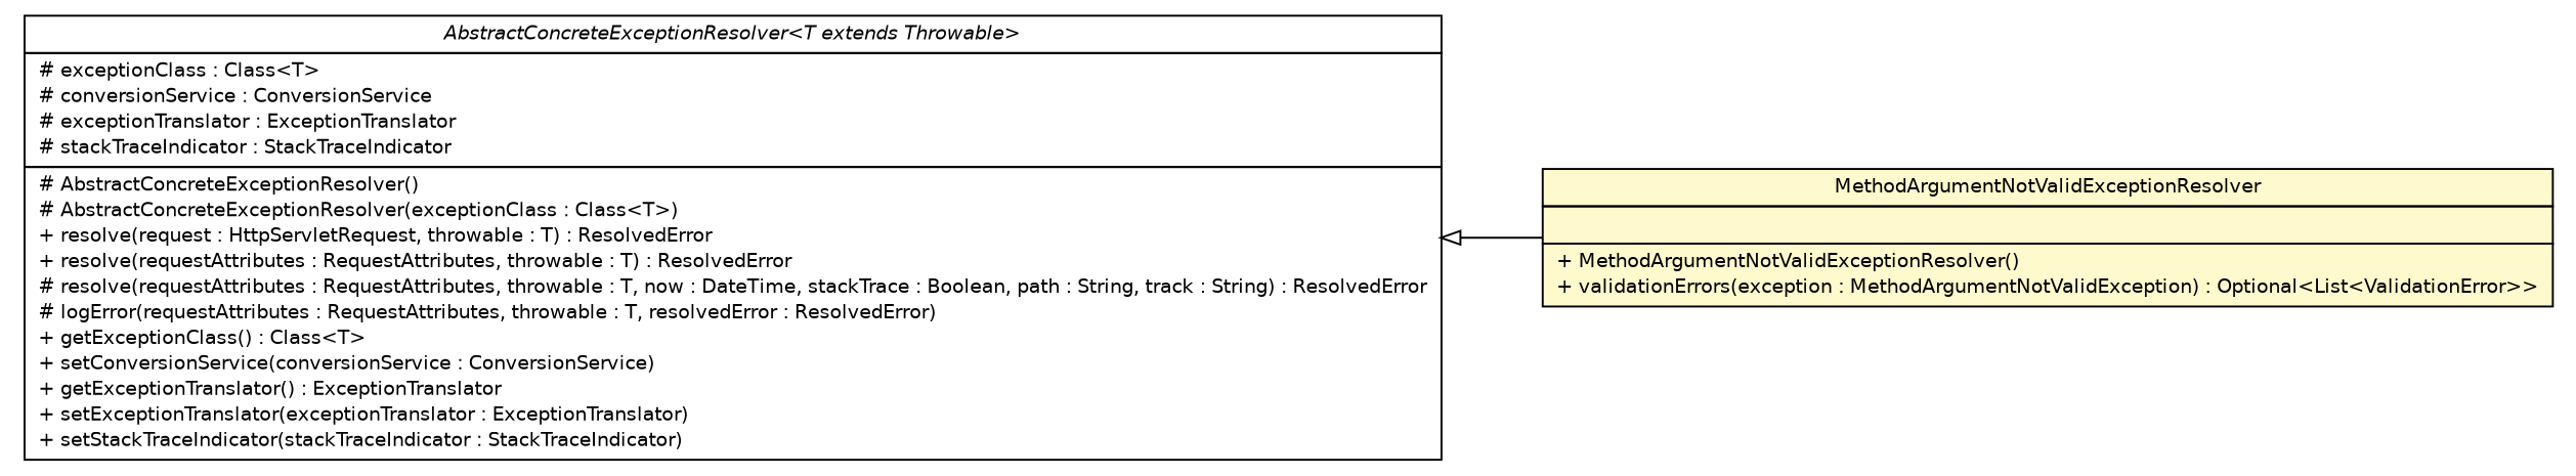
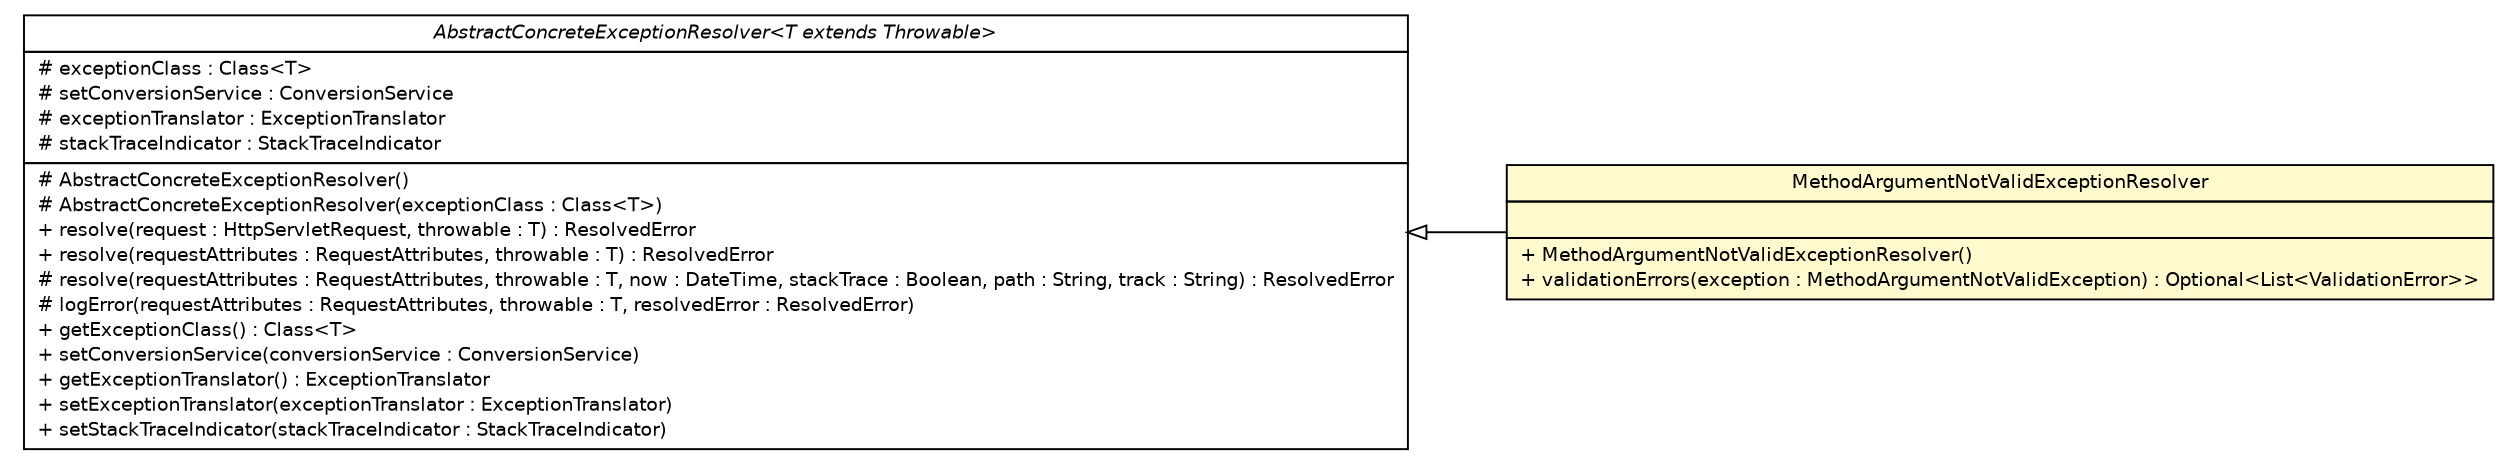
  digraph {
    nodesep=0.25
    ranksep=0.5
    rankdir=LR
    node [fontcolor=black fontname=Helvetica fontsize=10.0 shape=plaintext]
    n1 [label=<<table title="cn.home1.oss.lib.errorhandle.internal.resolver.MethodArgumentNotValidExceptionResolver" border="0" cellborder="1" cellspacing="0" cellpadding="2" port="p" bgcolor="lemonChiffon" href="./MethodArgumentNotValidExceptionResolver.html"> 		<tr><td><table border="0" cellspacing="0" cellpadding="1"> <tr><td align="center" balign="center"> MethodArgumentNotValidExceptionResolver </td></tr> 		</table></td></tr> 		<tr><td><table border="0" cellspacing="0" cellpadding="1"> <tr><td align="left" balign="left">  </td></tr> 		</table></td></tr> 		<tr><td><table border="0" cellspacing="0" cellpadding="1"> <tr><td align="left" balign="left"> + MethodArgumentNotValidExceptionResolver() </td></tr> <tr><td align="left" balign="left"> + validationErrors(exception : MethodArgumentNotValidException) : Optional&lt;List&lt;ValidationError&gt;&gt; </td></tr> 		</table></td></tr> 		</table>>]
-   n2 [label=<<table title="cn.home1.oss.lib.errorhandle.api.AbstractConcreteExceptionResolver" border="0" cellborder="1" cellspacing="0" cellpadding="2" port="p" href="../../api/AbstractConcreteExceptionResolver.html"> 		<tr><td><table border="0" cellspacing="0" cellpadding="1"> <tr><td align="center" balign="center"><font face="Helvetica-Oblique"> AbstractConcreteExceptionResolver&lt;T extends Throwable&gt; </font></td></tr> 		</table></td></tr> 		<tr><td><table border="0" cellspacing="0" cellpadding="1"> <tr><td align="left" balign="left"> # exceptionClass : Class&lt;T&gt; </td></tr> <tr><td align="left" balign="left"> # conversionService : ConversionService </td></tr> <tr><td align="left" balign="left"> # exceptionTranslator : ExceptionTranslator </td></tr> <tr><td align="left" balign="left"> # stackTraceIndicator : StackTraceIndicator </td></tr> 		</table></td></tr> 		<tr><td><table border="0" cellspacing="0" cellpadding="1"> <tr><td align="left" balign="left"> # AbstractConcreteExceptionResolver() </td></tr> <tr><td align="left" balign="left"> # AbstractConcreteExceptionResolver(exceptionClass : Class&lt;T&gt;) </td></tr> <tr><td align="left" balign="left"> + resolve(request : HttpServletRequest, throwable : T) : ResolvedError </td></tr> <tr><td align="left" balign="left"> + resolve(requestAttributes : RequestAttributes, throwable : T) : ResolvedError </td></tr> <tr><td align="left" balign="left"> # resolve(requestAttributes : RequestAttributes, throwable : T, now : DateTime, stackTrace : Boolean, path : String, track : String) : ResolvedError </td></tr> <tr><td align="left" balign="left"> # logError(requestAttributes : RequestAttributes, throwable : T, resolvedError : ResolvedError) </td></tr> <tr><td align="left" balign="left"> + getExceptionClass() : Class&lt;T&gt; </td></tr> <tr><td align="left" balign="left"> + setConversionService(conversionService : ConversionService) </td></tr> <tr><td align="left" balign="left"> + getExceptionTranslator() : ExceptionTranslator </td></tr> <tr><td align="left" balign="left"> + setExceptionTranslator(exceptionTranslator : ExceptionTranslator) </td></tr> <tr><td align="left" balign="left"> + setStackTraceIndicator(stackTraceIndicator : StackTraceIndicator) </td></tr> 		</table></td></tr> 		</table>>]
+   n2 [label=<<table title="cn.home1.oss.lib.errorhandle.api.AbstractConcreteExceptionResolver" border="0" cellborder="1" cellspacing="0" cellpadding="2" port="p" href="../../api/AbstractConcreteExceptionResolver.html"> 		<tr><td><table border="0" cellspacing="0" cellpadding="1"> <tr><td align="center" balign="center"><font face="Helvetica-Oblique"> AbstractConcreteExceptionResolver&lt;T extends Throwable&gt; </font></td></tr> 		</table></td></tr> 		<tr><td><table border="0" cellspacing="0" cellpadding="1"> <tr><td align="left" balign="left"> # exceptionClass : Class&lt;T&gt; </td></tr> <tr><td align="left" balign="left"> # setConversionService : ConversionService </td></tr> <tr><td align="left" balign="left"> # exceptionTranslator : ExceptionTranslator </td></tr> <tr><td align="left" balign="left"> # stackTraceIndicator : StackTraceIndicator </td></tr> 		</table></td></tr> 		<tr><td><table border="0" cellspacing="0" cellpadding="1"> <tr><td align="left" balign="left"> # AbstractConcreteExceptionResolver() </td></tr> <tr><td align="left" balign="left"> # AbstractConcreteExceptionResolver(exceptionClass : Class&lt;T&gt;) </td></tr> <tr><td align="left" balign="left"> + resolve(request : HttpServletRequest, throwable : T) : ResolvedError </td></tr> <tr><td align="left" balign="left"> + resolve(requestAttributes : RequestAttributes, throwable : T) : ResolvedError </td></tr> <tr><td align="left" balign="left"> # resolve(requestAttributes : RequestAttributes, throwable : T, now : DateTime, stackTrace : Boolean, path : String, track : String) : ResolvedError </td></tr> <tr><td align="left" balign="left"> # logError(requestAttributes : RequestAttributes, throwable : T, resolvedError : ResolvedError) </td></tr> <tr><td align="left" balign="left"> + getExceptionClass() : Class&lt;T&gt; </td></tr> <tr><td align="left" balign="left"> + setConversionService(conversionService : ConversionService) </td></tr> <tr><td align="left" balign="left"> + getExceptionTranslator() : ExceptionTranslator </td></tr> <tr><td align="left" balign="left"> + setExceptionTranslator(exceptionTranslator : ExceptionTranslator) </td></tr> <tr><td align="left" balign="left"> + setStackTraceIndicator(stackTraceIndicator : StackTraceIndicator) </td></tr> 		</table></td></tr> 		</table>>]
    n2 -> n1 [arrowtail=empty dir=back fontname=Helvetica fontsize=10 headport=p labelfontname=Helvetica labelfontsize=10 tailport=p]
  }
